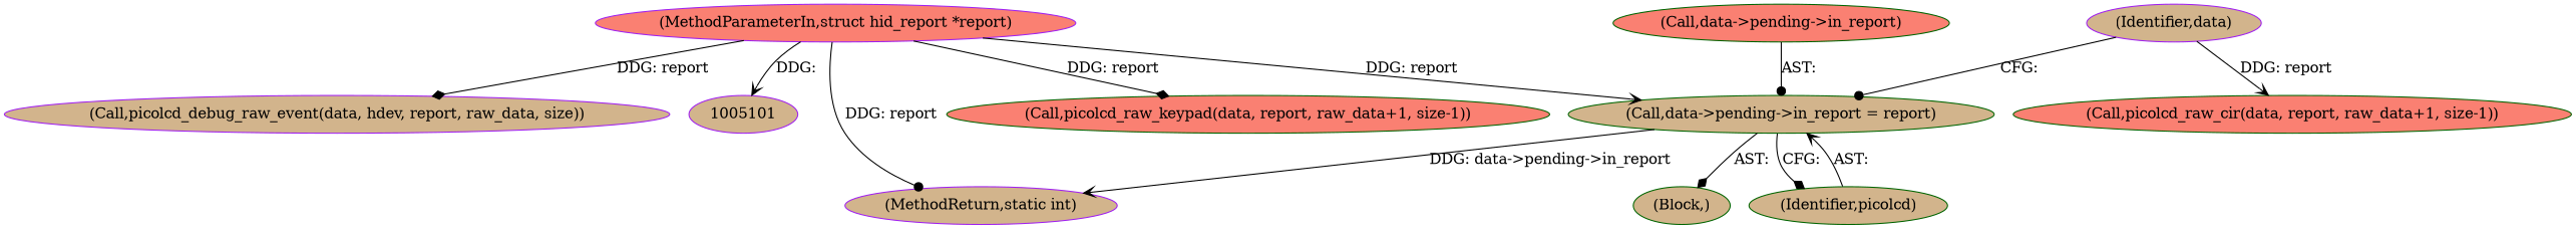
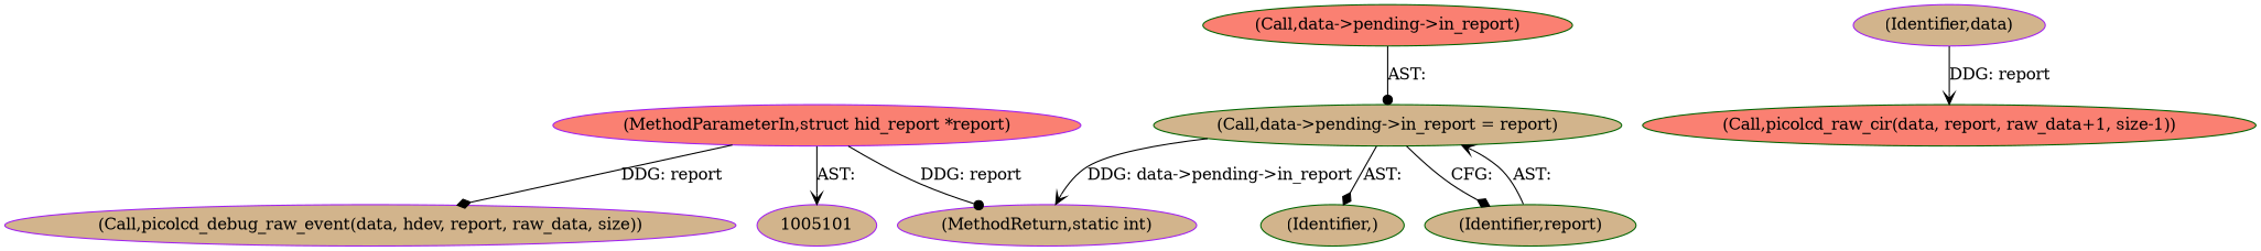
  digraph {
    node [color=darkgreen fillcolor=tan style=filled]
    edge [arrowhead=vee]
    n1 [label="(Call,data->pending->in_report = report)"]
-   n2 [label="(Identifier,picolcd)"]
-   n3 [label="(Block,)"]
+   n2 [label="(Identifier,report)"]
+   n3 [label="(Identifier,)"]
    n4 [color=purple label="(MethodReturn,static int)"]
    n5 [color=purple fillcolor=salmon label="(MethodParameterIn,struct hid_report *report)"]
-   n6 [fillcolor=salmon label="(Call,picolcd_raw_keypad(data, report, raw_data+1, size-1))"]
    n7 [color=purple label="(Call,picolcd_debug_raw_event(data, hdev, report, raw_data, size))"]
    n8 [color=purple label=1005101]
    n9 [fillcolor=salmon label="(Call,picolcd_raw_cir(data, report, raw_data+1, size-1))"]
    n10 [color=purple label="(Identifier,data)"]
    n11 [fillcolor=salmon label="(Call,data->pending->in_report)"]
    n1 -> n2 [arrowhead=diamond label="CFG: "]
    n1 -> n3 [arrowhead=diamond label="AST: "]
    n1 -> n4 [label="DDG: data->pending->in_report"]
    n2 -> n1 [label="AST: "]
-   n5 -> n1 [label="DDG: report"]
    n5 -> n4 [arrowhead=dot label="DDG: report"]
-   n5 -> n6 [arrowhead=diamond label="DDG: report"]
    n5 -> n7 [arrowhead=diamond label="DDG: report"]
-   n5 -> n8 [label="DDG: "]
-   n10 -> n1 [arrowhead=dot label="CFG: "]
+   n5 -> n8 [label="AST: "]
    n10 -> n9 [label="DDG: report"]
    n11 -> n1 [arrowhead=dot label="AST: "]
  }
